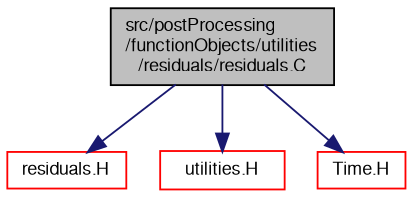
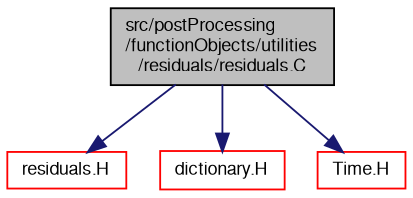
  digraph {
    node [color=red fontname=FreeSans fontsize=10 shape=record]
    edge [color=midnightblue fontname=FreeSans fontsize=10 labelfontname=FreeSans labelfontsize=10 style=solid]
    n1 [color=black fillcolor=grey75 fontcolor=black height=0.2 label="src/postProcessing\l/functionObjects/utilities\l/residuals/residuals.C" style=filled width=0.4]
    n2 [height=0.2 label="residuals.H" width=0.4]
-   n3 [height=0.2 label="utilities.H" width=0.4]
+   n3 [height=0.2 label="dictionary.H" width=0.4]
    n4 [height=0.2 label="Time.H" width=0.4]
    n1 -> n2
    n1 -> n3
    n1 -> n4
  }
